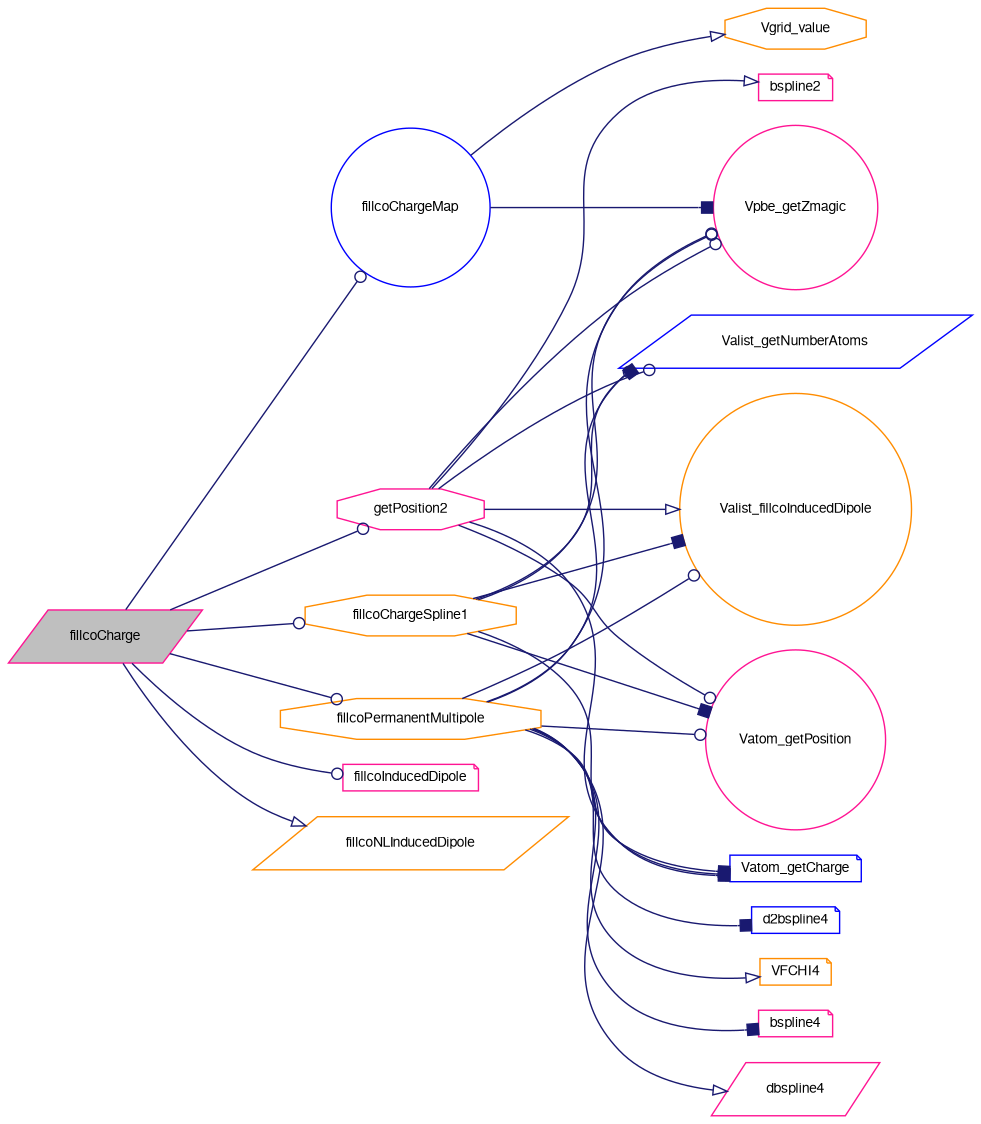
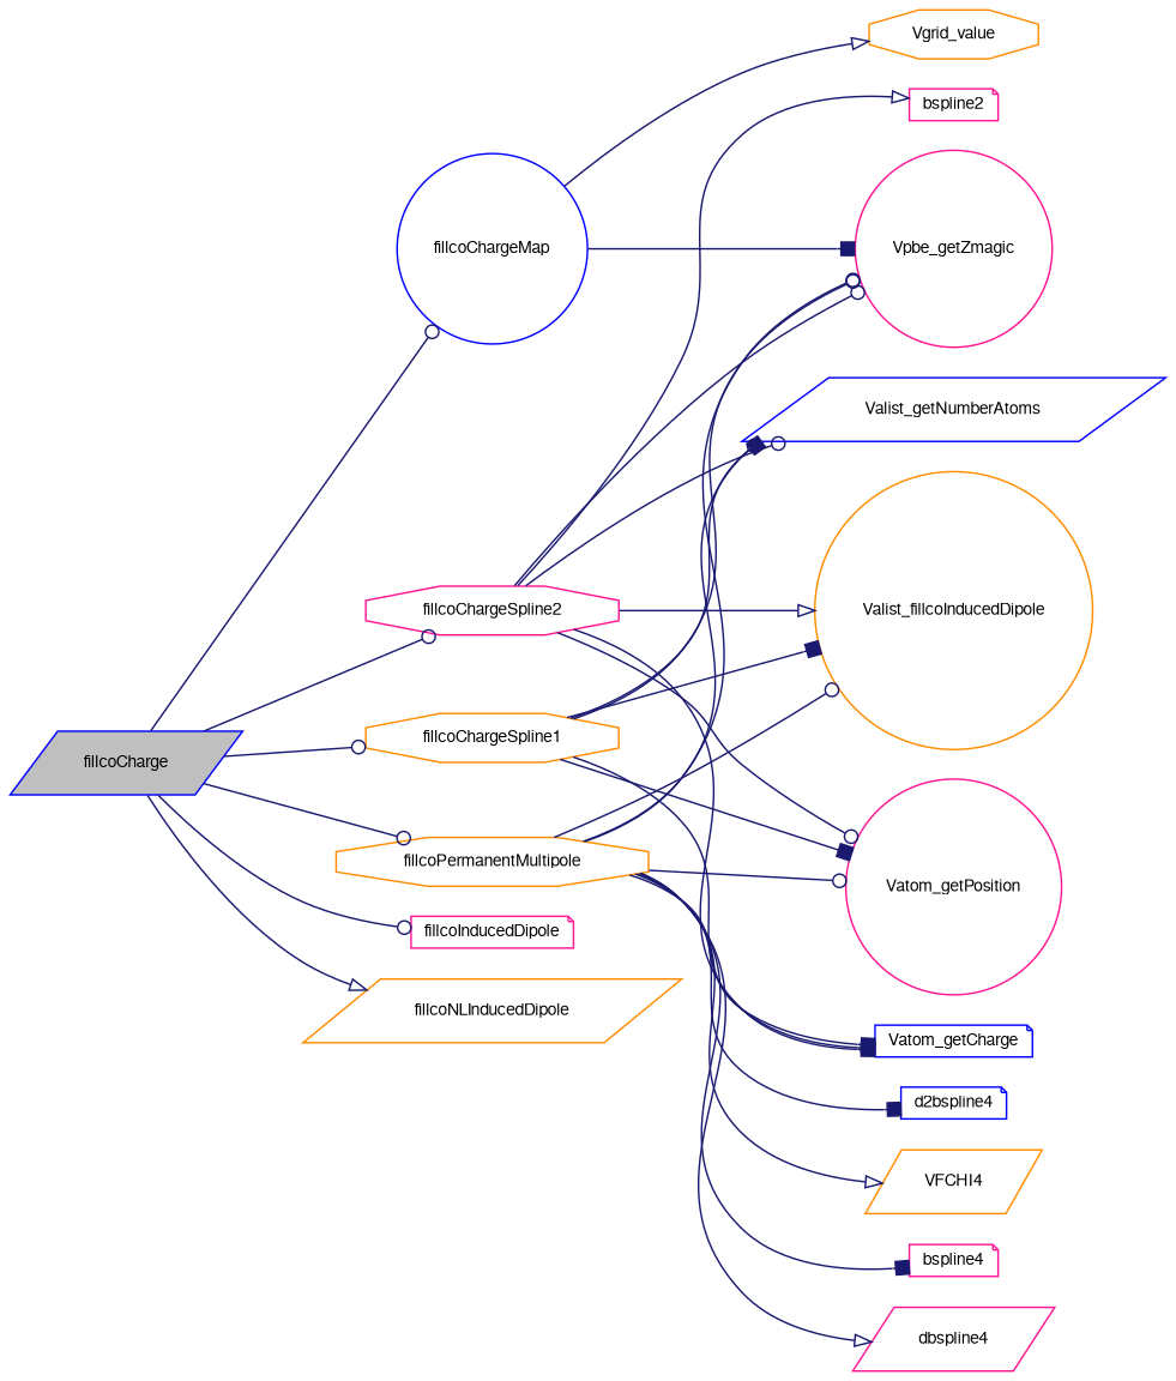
  digraph {
    rankdir=LR
    node [color=deeppink fillcolor=white fontname=FreeSans fontsize=10 shape=parallelogram style=filled]
    edge [arrowhead=odot color=midnightblue fontname=FreeSans fontsize=10 labelfontname=FreeSans labelfontsize=10 style=solid]
-   n1 [fillcolor=grey75 fontcolor=black height=0.2 label=fillcoCharge width=0.4]
+   n1 [color=blue fillcolor=grey75 fontcolor=black height=0.2 label=fillcoCharge width=0.4]
    n2 [color=blue height=0.2 label=fillcoChargeMap shape=circle width=0.4]
    n3 [color=darkorange height=0.2 label=fillcoChargeSpline1 shape=octagon width=0.4]
-   n4 [height=0.2 label=getPosition2 shape=octagon width=0.4]
+   n4 [height=0.2 label=fillcoChargeSpline2 shape=octagon width=0.4]
    n5 [color=darkorange height=0.2 label=fillcoPermanentMultipole shape=octagon width=0.4]
    n6 [height=0.2 label=fillcoInducedDipole shape=note width=0.4]
    n7 [color=darkorange height=0.2 label=fillcoNLInducedDipole width=0.4]
    n8 [height=0.2 label=Vpbe_getZmagic shape=circle width=0.4]
    n9 [color=darkorange height=0.2 label=Vgrid_value shape=octagon width=0.4]
    n10 [color=blue height=0.2 label=Valist_getNumberAtoms width=0.4]
    n11 [color=darkorange height=0.2 label=Valist_fillcoInducedDipole shape=circle width=0.4]
    n12 [height=0.2 label=Vatom_getPosition shape=circle width=0.4]
    n13 [color=blue height=0.2 label=Vatom_getCharge shape=note width=0.4]
    n14 [height=0.2 label=bspline2 shape=note width=0.4]
-   n15 [color=darkorange height=0.2 label=VFCHI4 shape=note width=0.4]
+   n15 [color=darkorange height=0.2 label=VFCHI4 width=0.4]
    n16 [height=0.2 label=bspline4 shape=note width=0.4]
    n17 [height=0.2 label=dbspline4 width=0.4]
    n18 [color=blue height=0.2 label=d2bspline4 shape=note width=0.4]
    n1 -> n2
    n1 -> n3
    n1 -> n4
    n1 -> n5
    n1 -> n6
    n1 -> n7 [arrowhead=onormal]
    n2 -> n8 [arrowhead=box]
    n2 -> n9 [arrowhead=onormal]
    n3 -> n8
    n3 -> n10 [arrowhead=box]
    n3 -> n11 [arrowhead=box]
    n3 -> n12 [arrowhead=box]
    n3 -> n13 [arrowhead=box]
    n4 -> n8
    n4 -> n10
    n4 -> n11 [arrowhead=onormal]
    n4 -> n12
    n4 -> n13 [arrowhead=box]
    n4 -> n14 [arrowhead=onormal]
    n5 -> n8
    n5 -> n10
    n5 -> n11
    n5 -> n12
    n5 -> n13 [arrowhead=box]
    n5 -> n15 [arrowhead=onormal]
    n5 -> n16 [arrowhead=box]
    n5 -> n17 [arrowhead=onormal]
    n5 -> n18 [arrowhead=box]
  }
